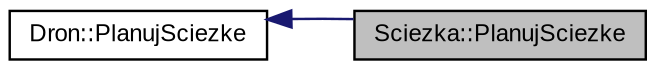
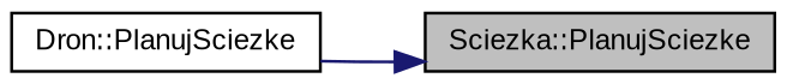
  digraph {
    rankdir=RL
    fontname="Liberation Sans"
    node [color=black fontname="Liberation Sans" fontsize=10 shape=record style=filled]
    n1 [fillcolor=grey75 fontcolor=black height=0.2 label="Sciezka::PlanujSciezke" width=0.4]
    n2 [fillcolor=white height=0.2 label="Dron::PlanujSciezke" width=0.4]
-   n2 -> n1 [color=midnightblue dir=back fontname="Liberation Sans" fontsize=10 labelfontname=FreeSans labelfontsize=10 style=solid]
+   n1 -> n2 [color=midnightblue dir=back fontname="Liberation Sans" fontsize=10 labelfontname=FreeSans labelfontsize=10 style=solid]
  }
